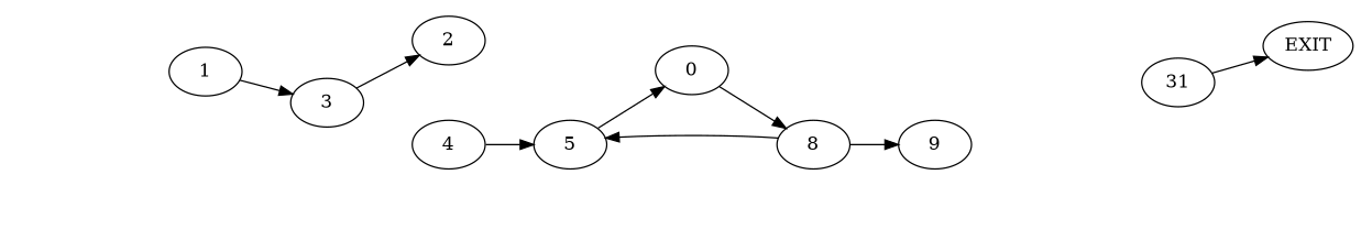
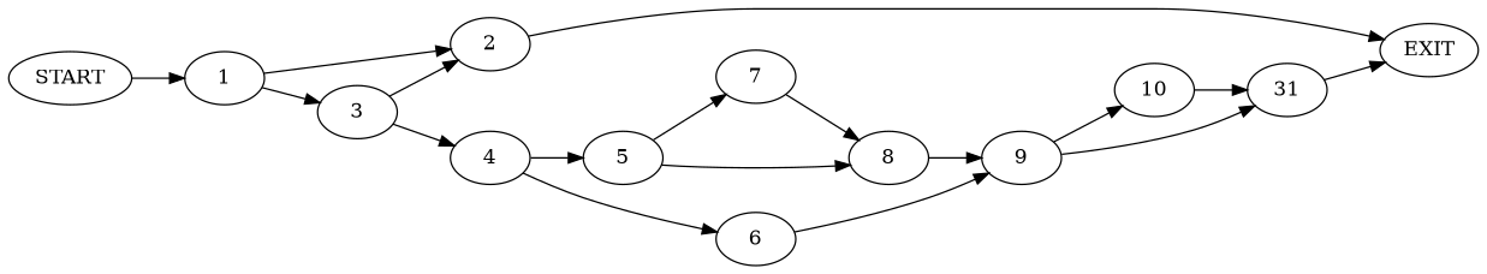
  digraph {
    rankdir=LR
+   n1 [label=START]
    1
    2
    3
    n5 [label=EXIT]
    4
    5
-   7 [label=0]
+   6
+   7
    8
    9
+   10
    n13 [label=31]
+   n1 -> 1
+   1 -> 2
    1 -> 3
+   2 -> n5
    3 -> 2
+   3 -> 4
    4 -> 5
+   4 -> 6
    5 -> 7
-   8 -> 5
+   5 -> 8
+   6 -> 9
    7 -> 8
    8 -> 9
+   9 -> 10
+   9 -> n13
+   10 -> n13
    n13 -> n5
  }
